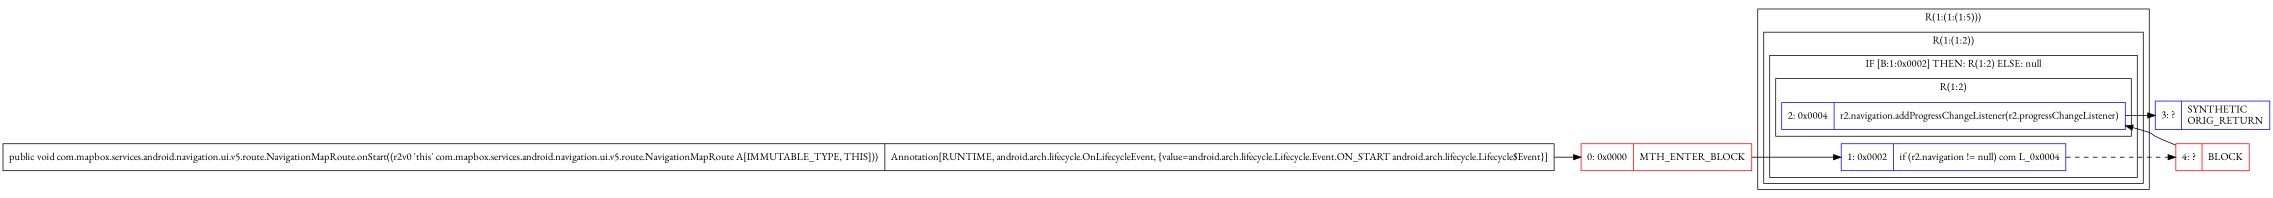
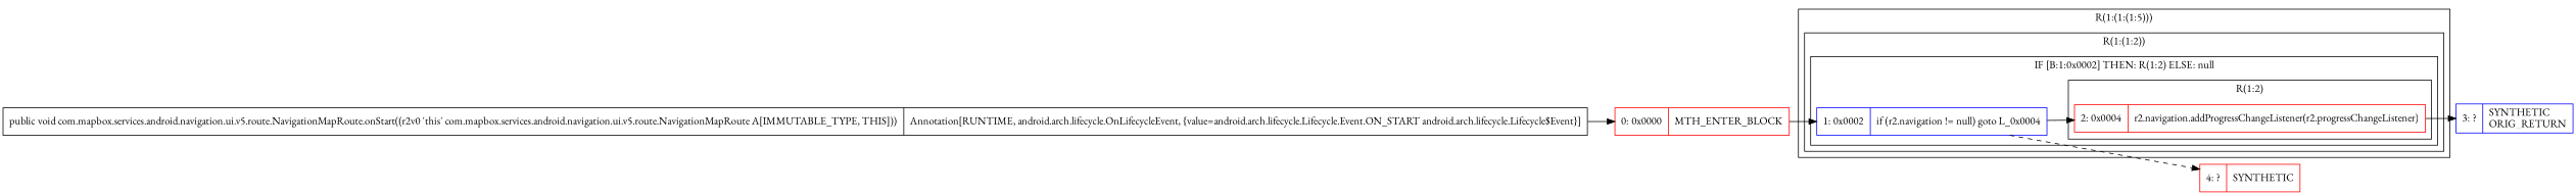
  digraph {
    fontname="EB Garamond"
    rankdir=LR
    node [color=blue fontname="EB Garamond" shape=record]
    edge [fontname="EB Garamond"]
-   n1 [label="{2\:\ 0x0004|r2.navigation.addProgressChangeListener(r2.progressChangeListener)\l}"]
-   n2 [label="{1\:\ 0x0002|if (r2.navigation != null) com L_0x0004\l}"]
+   n1 [color=red label="{2\:\ 0x0004|r2.navigation.addProgressChangeListener(r2.progressChangeListener)\l}"]
+   n2 [label="{1\:\ 0x0002|if (r2.navigation != null) goto L_0x0004\l}"]
    n3 [label="{3\:\ ?|SYNTHETIC\lORIG_RETURN\l}"]
-   n4 [color=red label="{4\:\ ?|BLOCK\l}"]
+   n4 [color=red label="{4\:\ ?|SYNTHETIC\l}"]
    n5 [color=red label="{0\:\ 0x0000|MTH_ENTER_BLOCK\l}"]
    n6 [label="{public void com.mapbox.services.android.navigation.ui.v5.route.NavigationMapRoute.onStart((r2v0 'this' com.mapbox.services.android.navigation.ui.v5.route.NavigationMapRoute A[IMMUTABLE_TYPE, THIS]))  | Annotation[RUNTIME, android.arch.lifecycle.OnLifecycleEvent, \{value=android.arch.lifecycle.Lifecycle.Event.ON_START android.arch.lifecycle.Lifecycle$Event\}]\l}" color=""]
    subgraph cluster_1 {
      label="R(1:(1:(1:5)))"
      subgraph cluster_2 {
        label="R(1:(1:2))"
        subgraph cluster_3 {
          label="IF [B:1:0x0002] THEN: R(1:2) ELSE: null"
          n2
          subgraph cluster_4 {
            label="R(1:2)"
            n1
          }
        }
      }
    }
    n1 -> n3
-   n4 -> n1
+   n2 -> n1
    n2 -> n4 [style=dashed]
    n5 -> n2
    n6 -> n5
  }
